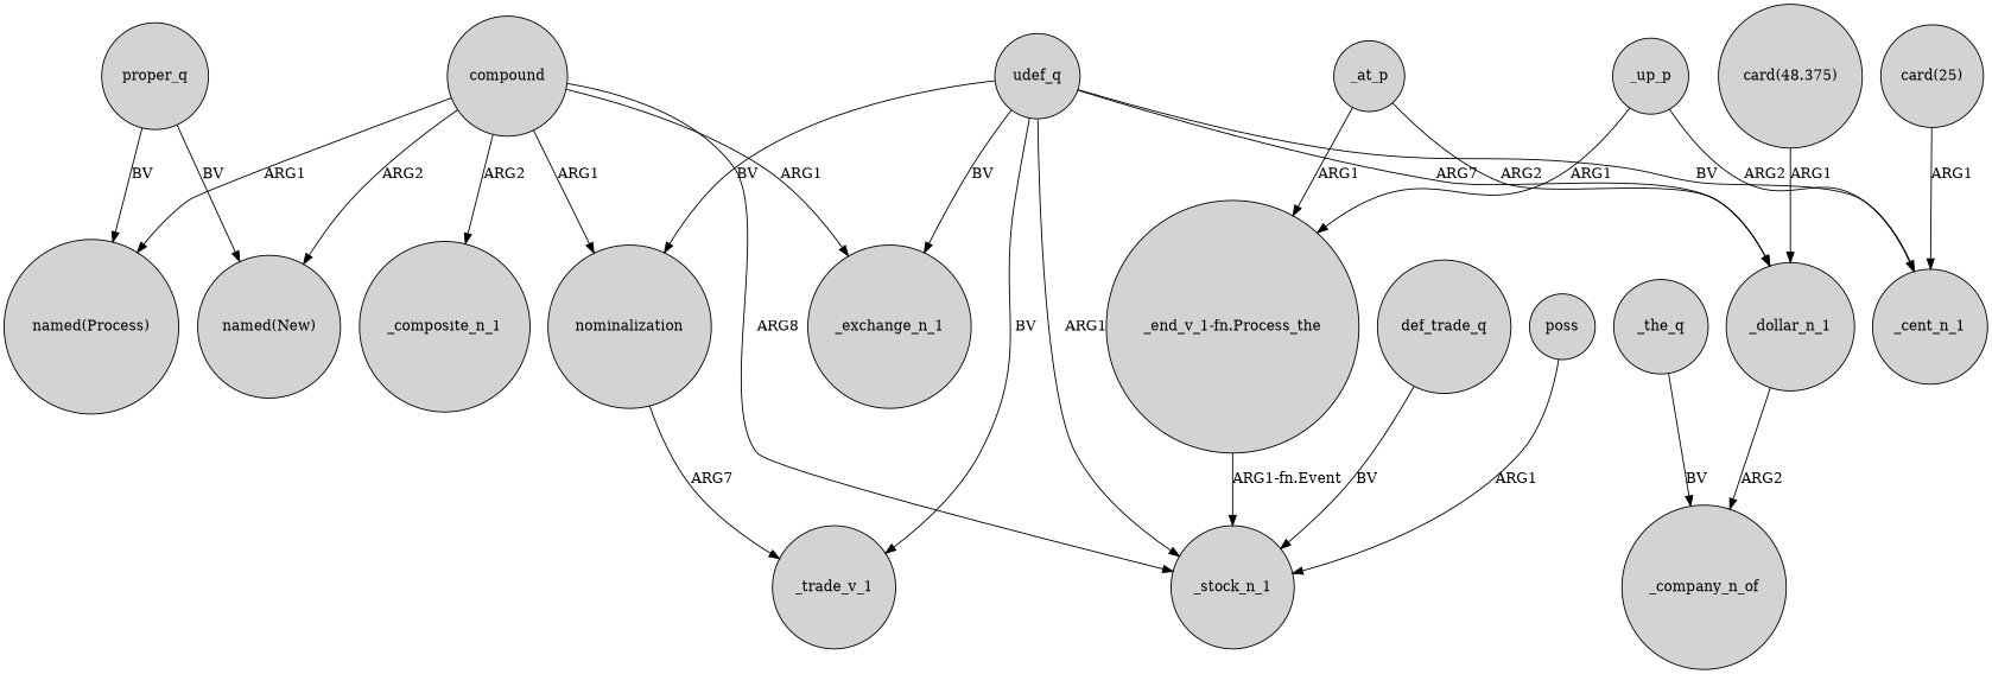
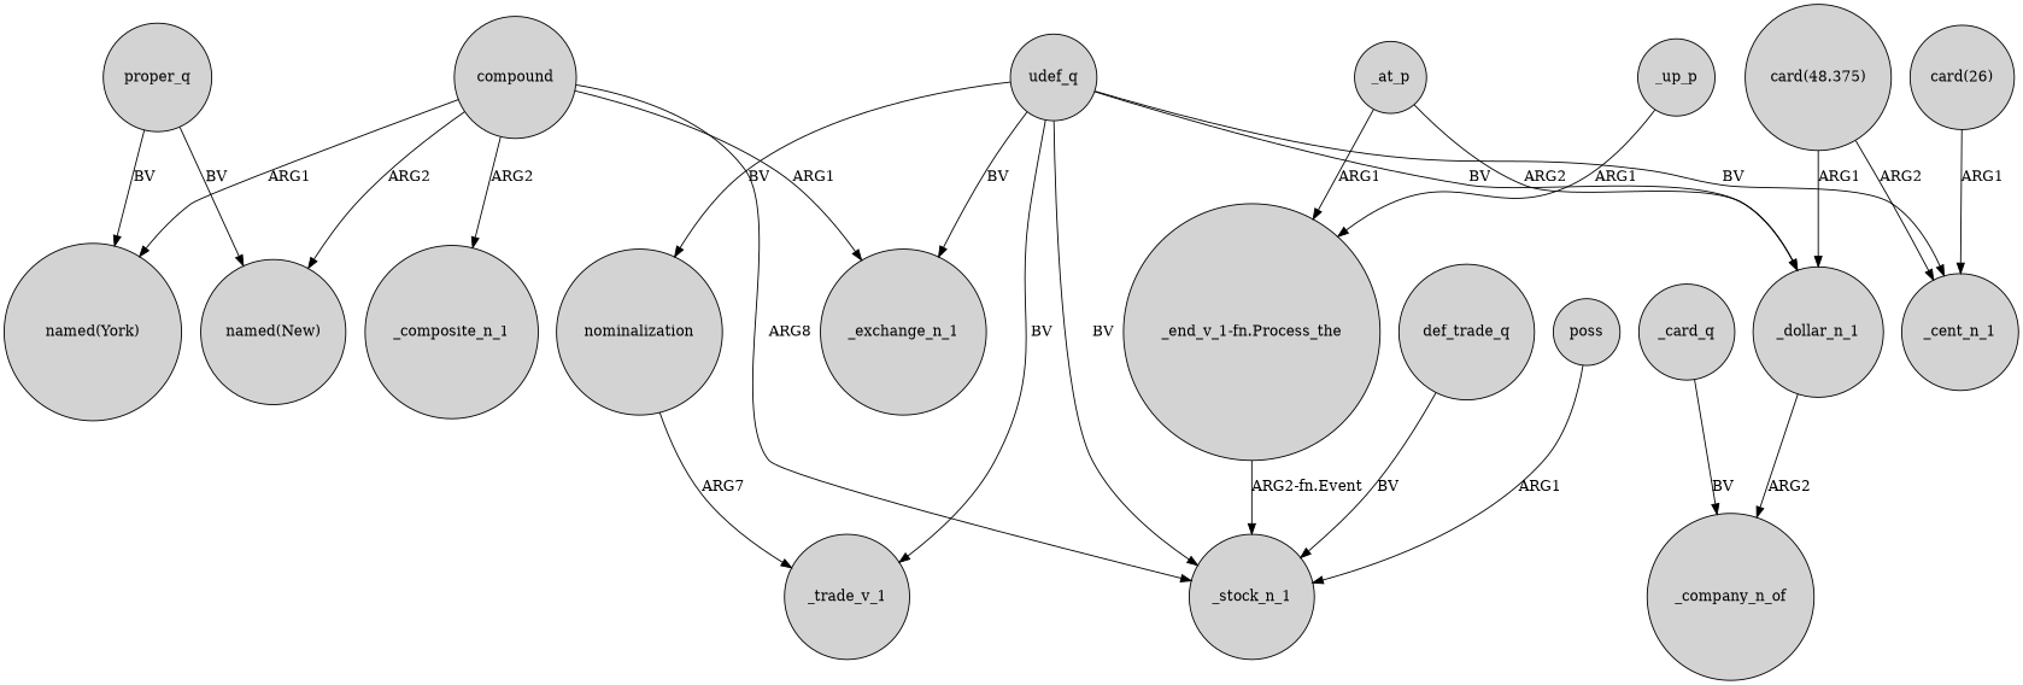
  digraph {
    node [shape=circle style=filled]
    n1 [label="_end_v_1-fn.Process_the"]
    _stock_n_1
    nominalization
    _trade_v_1
    compound
    "named(New)"
    _exchange_n_1
-   "named(York)" [label="named(Process)"]
+   "named(York)"
    _composite_n_1
    proper_q
    udef_q
    _cent_n_1
    _dollar_n_1
    _company_n_of
    n15 [label=def_trade_q]
    _up_p
    "card(48.375)"
    poss
    _at_p
-   "card(25)"
-   _the_q
-   n1 -> _stock_n_1 [label="ARG1-fn.Event"]
+   "card(25)" [label="card(26)"]
+   _the_q [label=_card_q]
+   n1 -> _stock_n_1 [label="ARG2-fn.Event"]
    nominalization -> _trade_v_1 [label=ARG7]
    compound -> _stock_n_1 [label=ARG8]
-   compound -> nominalization [label=ARG1]
    compound -> "named(New)" [label=ARG2]
    compound -> _exchange_n_1 [label=ARG1]
    compound -> "named(York)" [label=ARG1]
    compound -> _composite_n_1 [label=ARG2]
    proper_q -> "named(New)" [label=BV]
    proper_q -> "named(York)" [label=BV]
-   udef_q -> _stock_n_1 [label=ARG1]
+   udef_q -> _stock_n_1 [label=BV]
    udef_q -> nominalization [label=BV]
    udef_q -> _trade_v_1 [label=BV]
    udef_q -> _exchange_n_1 [label=BV]
    udef_q -> _cent_n_1 [label=BV]
-   udef_q -> _dollar_n_1 [label=ARG7]
+   udef_q -> _dollar_n_1 [label=BV]
    _dollar_n_1 -> _company_n_of [label=ARG2]
    n15 -> _stock_n_1 [label=BV]
    _up_p -> n1 [label=ARG1]
-   _up_p -> _cent_n_1 [label=ARG2]
+   "card(48.375)" -> _cent_n_1 [label=ARG2]
    "card(48.375)" -> _dollar_n_1 [label=ARG1]
    poss -> _stock_n_1 [label=ARG1]
    _at_p -> n1 [label=ARG1]
    _at_p -> _dollar_n_1 [label=ARG2]
    "card(25)" -> _cent_n_1 [label=ARG1]
    _the_q -> _company_n_of [label=BV]
  }
